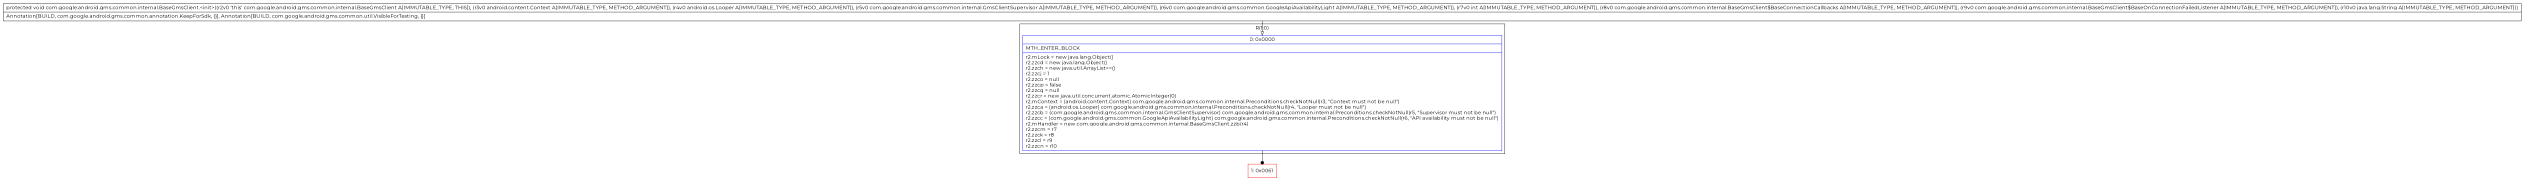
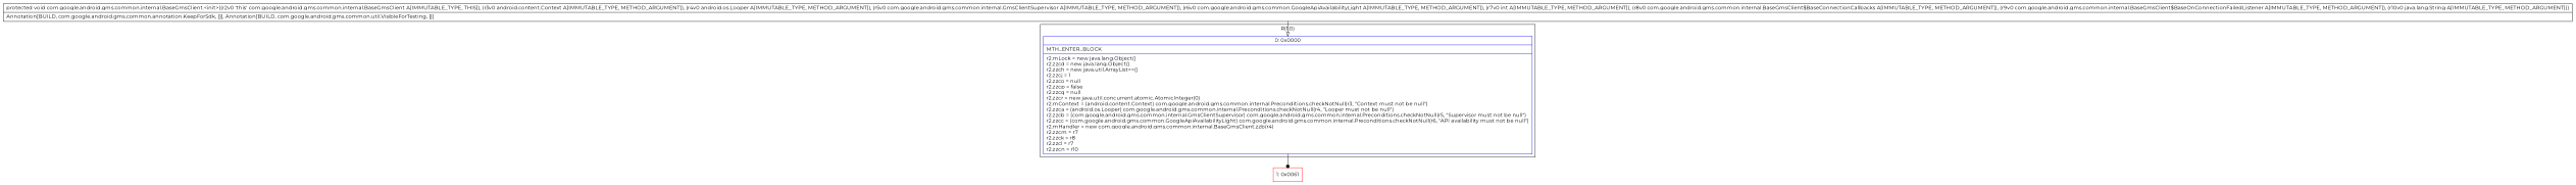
  digraph {
    fontname=Montserrat
    node [shape=record fontname=Montserrat]
    edge [fontname=Montserrat]
-   n1 [color=blue label="{0\:\ 0x0000|MTH_ENTER_BLOCK\l|r2.mLock = new java.lang.Object()\lr2.zzcd = new java.lang.Object()\lr2.zzch = new java.util.ArrayList\<\>()\lr2.zzcj = 1\lr2.zzco = null\lr2.zzcp = false\lr2.zzcq = null\lr2.zzcr = new java.util.concurrent.atomic.AtomicInteger(0)\lr2.mContext = (android.content.Context) com.google.android.gms.common.internal.Preconditions.checkNotNull(r3, \"Context must not be null\")\lr2.zzca = (android.os.Looper) com.google.android.gms.common.internal.Preconditions.checkNotNull(r4, \"Looper must not be null\")\lr2.zzcb = (com.google.android.gms.common.internal.GmsClientSupervisor) com.google.android.gms.common.internal.Preconditions.checkNotNull(r5, \"Supervisor must not be null\")\lr2.zzcc = (com.google.android.gms.common.GoogleApiAvailabilityLight) com.google.android.gms.common.internal.Preconditions.checkNotNull(r6, \"API availability must not be null\")\lr2.mHandler = new com.google.android.gms.common.internal.BaseGmsClient.zzb(r4)\lr2.zzcm = r7\lr2.zzck = r8\lr2.zzcl = r9\lr2.zzcn = r10\l}"]
+   n1 [color=blue label="{0\:\ 0x0000|MTH_ENTER_BLOCK\l|r2.mLock = new java.lang.Object()\lr2.zzcd = new java.lang.Object()\lr2.zzch = new java.util.ArrayList\<\>()\lr2.zzcj = 1\lr2.zzco = null\lr2.zzcp = false\lr2.zzcq = null\lr2.zzcr = new java.util.concurrent.atomic.AtomicInteger(0)\lr2.mContext = (android.content.Context) com.google.android.gms.common.internal.Preconditions.checkNotNull(r3, \"Context must not be null\")\lr2.zzca = (android.os.Looper) com.google.android.gms.common.internal.Preconditions.checkNotNull(r4, \"Looper must not be null\")\lr2.zzcb = (com.google.android.gms.common.internal.GmsClientSupervisor) com.google.android.gms.common.internal.Preconditions.checkNotNull(r5, \"Supervisor must not be null\")\lr2.zzcc = (com.google.android.gms.common.GoogleApiAvailabilityLight) com.google.android.gms.common.internal.Preconditions.checkNotNull(r6, \"API availability must not be null\")\lr2.mHandler = new com.google.android.gms.common.internal.BaseGmsClient.zzb(r4)\lr2.zzcm = r7\lr2.zzck = r8\lr2.zzcl = r7\lr2.zzcn = r10\l}"]
    n2 [color=red label="{1\:\ 0x0061}"]
    n3 [label="{protected void com.google.android.gms.common.internal.BaseGmsClient.\<init\>((r2v0 'this' com.google.android.gms.common.internal.BaseGmsClient A[IMMUTABLE_TYPE, THIS]), (r3v0 android.content.Context A[IMMUTABLE_TYPE, METHOD_ARGUMENT]), (r4v0 android.os.Looper A[IMMUTABLE_TYPE, METHOD_ARGUMENT]), (r5v0 com.google.android.gms.common.internal.GmsClientSupervisor A[IMMUTABLE_TYPE, METHOD_ARGUMENT]), (r6v0 com.google.android.gms.common.GoogleApiAvailabilityLight A[IMMUTABLE_TYPE, METHOD_ARGUMENT]), (r7v0 int A[IMMUTABLE_TYPE, METHOD_ARGUMENT]), (r8v0 com.google.android.gms.common.internal.BaseGmsClient$BaseConnectionCallbacks A[IMMUTABLE_TYPE, METHOD_ARGUMENT]), (r9v0 com.google.android.gms.common.internal.BaseGmsClient$BaseOnConnectionFailedListener A[IMMUTABLE_TYPE, METHOD_ARGUMENT]), (r10v0 java.lang.String A[IMMUTABLE_TYPE, METHOD_ARGUMENT]))  | Annotation[BUILD, com.google.android.gms.common.annotation.KeepForSdk, \{\}], Annotation[BUILD, com.google.android.gms.common.util.VisibleForTesting, \{\}]\l}"]
    subgraph cluster_1 {
      label="R(1:0)"
      n1
    }
    n1 -> n2 [arrowhead=dot]
    n3 -> n1 [arrowhead=onormal]
  }
